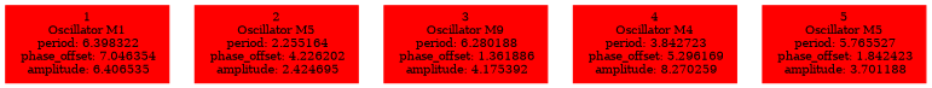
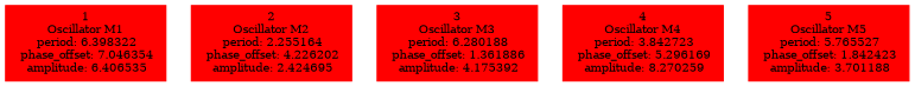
  digraph {
    forcelabels=true
    node [color=red fontsize=8 shape=box style=filled]
    n1 [label=<1<BR />Oscillator M1<BR /> period: 6.398322<BR /> phase_offset: 7.046354<BR /> amplitude: 6.406535>]
-   n2 [label=<2<BR />Oscillator M5<BR /> period: 2.255164<BR /> phase_offset: 4.226202<BR /> amplitude: 2.424695>]
-   n3 [label=<3<BR />Oscillator M9<BR /> period: 6.280188<BR /> phase_offset: 1.361886<BR /> amplitude: 4.175392>]
+   n2 [label=<2<BR />Oscillator M2<BR /> period: 2.255164<BR /> phase_offset: 4.226202<BR /> amplitude: 2.424695>]
+   n3 [label=<3<BR />Oscillator M3<BR /> period: 6.280188<BR /> phase_offset: 1.361886<BR /> amplitude: 4.175392>]
    n4 [label=<4<BR />Oscillator M4<BR /> period: 3.842723<BR /> phase_offset: 5.296169<BR /> amplitude: 8.270259>]
    n5 [label=<5<BR />Oscillator M5<BR /> period: 5.765527<BR /> phase_offset: 1.842423<BR /> amplitude: 3.701188>]
  }
